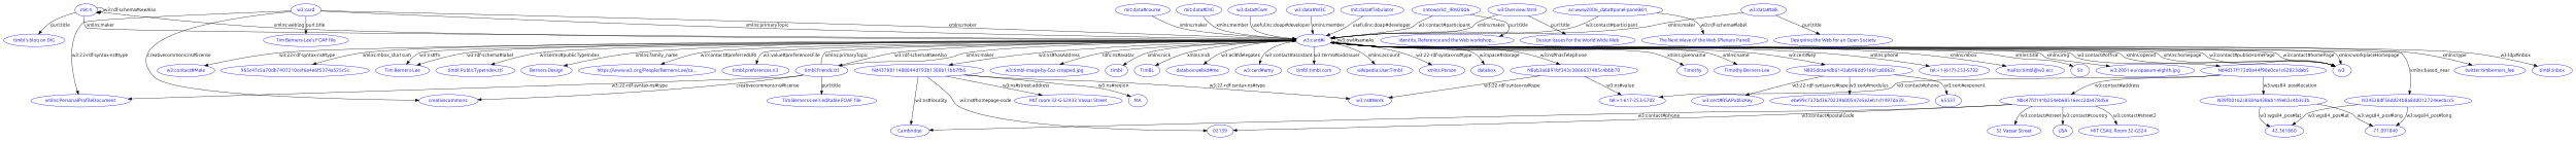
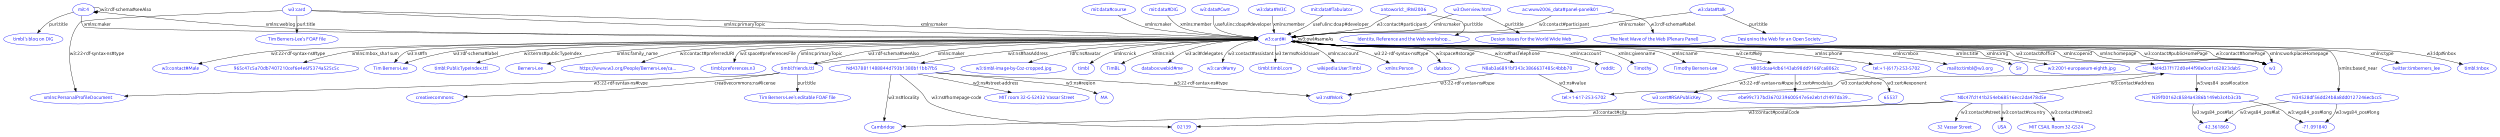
  digraph {
    fontname=Ubuntu
    node [color=blue fontcolor=blue fontname=Ubuntu]
    edge [fontname=Ubuntu]
    n1 [label="mit:4"]
    n2 [label="w3:card#i"]
    n3 [label="timbl's blog on DIG"]
    n4 [label="twitter:timberners_lee"]
    n5 [label="timbl:Inbox"]
    n6 [label="w3:contact#Male"]
    n7 [label="965c47c5a70db7407210cef6e4e6f5374a525c5c"]
    n8 [label="Tim Berners-Lee"]
    n9 [label="timbl:PublicTypeIndex.ttl"]
-   n10 [label="Berners-Design"]
+   n10 [label="Berners-Lee"]
    n11 [label="timbl:friends.ttl"]
    n12 [label="https://www.w3.org/People/Berners-Lee/ca..."]
    n13 [label="timbl:preferences.n3"]
    n14 [label=N34528df56dd24b8a8dd0127246ecbcc5]
    n15 [label="w3:timbl-image-by-Coz-cropped.jpg"]
    n16 [label=timbl]
    n17 [label=TimBL]
    n18 [label="databox:webid#me"]
    n19 [label="w3:card#amy"]
    n20 [label="timbl:timbl.com"]
    n21 [label="wikipedia:User:Timbl"]
    n22 [label="xmlns:Person"]
    n23 [label="databox:"]
    n24 [label=N8ab3a6891bf343c3866637485c4bbb70]
+   n25 [label="reddit:"]
    n26 [label=Timothy]
    n27 [label="Timothy Berners-Lee"]
    n28 [label=Nd4378811488844d793b1380b11bb7fb5]
    n29 [label="tel:+1-(617)-253-5702"]
-   n30 [label="mailto:timbl@w3.ecc"]
+   n30 [label="mailto:timbl@w3.org"]
    n31 [label=Sir]
    n32 [label="w3:2001-europaeum-eighth.jpg"]
    n33 [label=N805dcaa4db6143ab98dd9166fca8062c]
    n34 [label="w3:"]
    n35 [label=Nd4d37f172d0e44f98e0ce1c62823dab5]
    n36 [label="w3:data#Cwm"]
    n37 [label=N0c47fd141b254eb68516ecc2da478d5e]
    n38 [label="32 Vassar Street"]
    n39 [label=USA]
    n40 [label="MIT CSAIL Room 32-G524"]
    n41 [label=02139]
    n42 [label=Cambridge]
    n43 [label="MIT room 32-G-52432 Vassar Street"]
    n44 [label="The Next Wave of the Web (Plenary Panel)"]
    n45 [label="Tim Berners-Lee's editable FOAF file"]
    n46 [label="creativecommons:"]
    n47 [label="xmlns:PersonalProfileDocument"]
    n48 [label=-71.091840]
    n49 [label=42.361860]
    n50 [label="tel:+1-617-253-5702"]
    n51 [label="w3:ns#Work"]
    n52 [label=MA]
    n53 [label="ebe99c737bd3670239600547e5e2eb1d1497da39..."]
    n54 [label=65537]
    n55 [label="w3:cert#RSAPublicKey"]
    n56 [label=N39f00162c8584a4386b149eb3c4b3c3b]
    n57 [label="Design Issues for the World Wide Web"]
    n58 [label="w3:data#W3C"]
    n59 [label="mit:data#Tabulator"]
    n60 [label="w3:data#talk"]
    n61 [label="Designing the Web for an Open Society"]
    n62 [label="ontoworld:_IRW2006"]
    n63 [label="Identity, Reference and the Web workshop..."]
    n64 [label="w3:Overview.html"]
    n65 [label="mit:data#course"]
    n66 [label="mit:data#DIG"]
    n67 [label="ac:www2006_data#panel-panelk01"]
    n68 [label="Tim Berners-Lee's FOAF file"]
    n69 [label="w3:card"]
    n1 -> n1 [label="w3:rdf-schema#seeAlso"]
    n1 -> n2 [label="xmlns:maker"]
    n1 -> n3 [label="purl:title"]
    n2 -> n1 [label="xmlns:weblog"]
    n2 -> n2 [label="w3:owl#sameAs"]
    n2 -> n4 [label="xmlns:type"]
    n2 -> n5 [label="w3:ldp#inbox"]
    n2 -> n6 [label="w3:22-rdf-syntax-ns#type"]
    n2 -> n7 [label="xmlns:mbox_sha1sum"]
    n2 -> n8 [label="w3:rdf-schema#label"]
    n2 -> n8 [label="w3:ns#fn"]
    n2 -> n9 [label="w3:terms#publicTypeIndex"]
    n2 -> n10 [label="xmlns:family_name"]
    n2 -> n11 [label="w3:rdf-schema#seeAlso"]
    n2 -> n12 [label="w3:contact#preferredURI"]
-   n2 -> n13 [label="w3:value#preferencesFile"]
+   n2 -> n13 [label="w3:space#preferencesFile"]
    n2 -> n14 [label="xmlns:based_near"]
    n2 -> n15 [label="rdfs:ns#avatar"]
    n2 -> n16 [label="xmlns:nick"]
    n2 -> n17 [label="xmlns:nick"]
    n2 -> n18 [label="w3:acl#delegates"]
    n2 -> n19 [label="w3:contact#assistant"]
    n2 -> n20 [label="w3:terms#oidcIssuer"]
    n2 -> n21 [label="xmlns:account"]
    n2 -> n22 [label="w3:22-rdf-syntax-ns#type"]
    n2 -> n23 [label="w3:space#storage"]
    n2 -> n24 [label="w3:ns#hasTelephone"]
+   n2 -> n25 [label="xmlns:account"]
    n2 -> n26 [label="xmlns:givenname"]
    n2 -> n27 [label="xmlns:name"]
    n2 -> n28 [label="w3:ns#hasAddress"]
    n2 -> n29 [label="xmlns:phone"]
    n2 -> n30 [label="xmlns:mbox"]
    n2 -> n31 [label="xmlns:title"]
    n2 -> n32 [label="xmlns:img"]
    n2 -> n33 [label="w3:cert#key"]
    n2 -> n34 [label="xmlns:openid"]
    n2 -> n34 [label="xmlns:homepage"]
    n2 -> n34 [label="w3:contact#publicHomePage"]
    n2 -> n34 [label="w3:contact#homePage"]
    n2 -> n34 [label="xmlns:workplaceHomepage"]
    n2 -> n35 [label="w3:contact#office"]
    n11 -> n2 [label="xmlns:maker"]
    n11 -> n2 [label="xmlns:primaryTopic"]
    n11 -> n45 [label="purl:title"]
    n11 -> n46 [label="creativecommons:ns#license"]
    n11 -> n47 [label="w3:22-rdf-syntax-ns#type"]
    n14 -> n48 [label="w3:wgs84_pos#long"]
    n14 -> n49 [label="w3:wgs84_pos#lat"]
    n24 -> n50 [label="w3:ns#value"]
    n24 -> n51 [label="w3:22-rdf-syntax-ns#type"]
    n28 -> n41 [label="w3:ns#homepage-code"]
    n28 -> n42 [label="w3:ns#locality"]
    n28 -> n43 [label="w3:ns#street-address"]
    n28 -> n51 [label="w3:22-rdf-syntax-ns#type"]
    n28 -> n52 [label="w3:ns#region"]
    n33 -> n53 [label="w3:cert#modulus"]
    n33 -> n54 [label="w3:cert#exponent"]
    n33 -> n55 [label="w3:22-rdf-syntax-ns#type"]
-   n35 -> n37 [label="w3:contact#address"]
+   n37 -> n35 [label="w3:contact#address"]
    n35 -> n50 [label="w3:contact#phone"]
    n35 -> n56 [label="w3:wgs84_pos#location"]
    n36 -> n2 [label="usefulinc:doap#developer"]
    n37 -> n38 [label="w3:contact#street"]
    n37 -> n39 [label="w3:contact#country"]
    n37 -> n40 [label="w3:contact#street2"]
    n37 -> n41 [label="w3:contact#postalCode"]
-   n37 -> n42 [label="w3:contact#phone"]
+   n37 -> n42 [label="w3:contact#city"]
    n56 -> n48 [label="w3:wgs84_pos#long"]
    n56 -> n49 [label="w3:wgs84_pos#lat"]
    n58 -> n2 [label="xmlns:member"]
    n59 -> n2 [label="usefulinc:doap#developer"]
    n60 -> n2 [label="xmlns:maker"]
    n60 -> n61 [label="purl:title"]
    n62 -> n2 [label="w3:contact#participant"]
    n62 -> n63 [label="purl:title"]
    n64 -> n2 [label="xmlns:maker"]
    n64 -> n57 [label="purl:title"]
    n65 -> n2 [label="xmlns:maker"]
    n66 -> n2 [label="xmlns:member"]
    n67 -> n2 [label="w3:contact#participant"]
-   n67 -> n44 [label="w0:rdf-schema#label"]
+   n67 -> n44 [label="w3:rdf-schema#label"]
    n69 -> n2 [label="xmlns:maker"]
    n69 -> n2 [label="xmlns:primaryTopic"]
-   n69 -> n46 [label="creativecommons:ns#license"]
    n69 -> n47 [label="w3:22-rdf-syntax-ns#type"]
    n69 -> n68 [label="purl:title"]
  }
